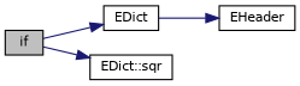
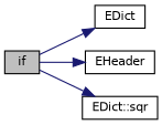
  digraph {
    rankdir=LR
    node [color=black fontname=Helvetica fontsize=10 shape=record]
    edge [color=midnightblue fontname=Helvetica fontsize=10 labelfontname=Helvetica labelfontsize=10 style=solid]
    n1 [fillcolor=grey75 fontcolor=black height=0.2 label=if style=filled width=0.4]
    n2 [height=0.2 label=EDict width=0.4]
    n3 [height=0.2 label=EHeader width=0.4]
    n4 [height=0.2 label="EDict::sqr" width=0.4]
    n1 -> n2
-   n2 -> n3
+   n1 -> n3
    n1 -> n4
  }
